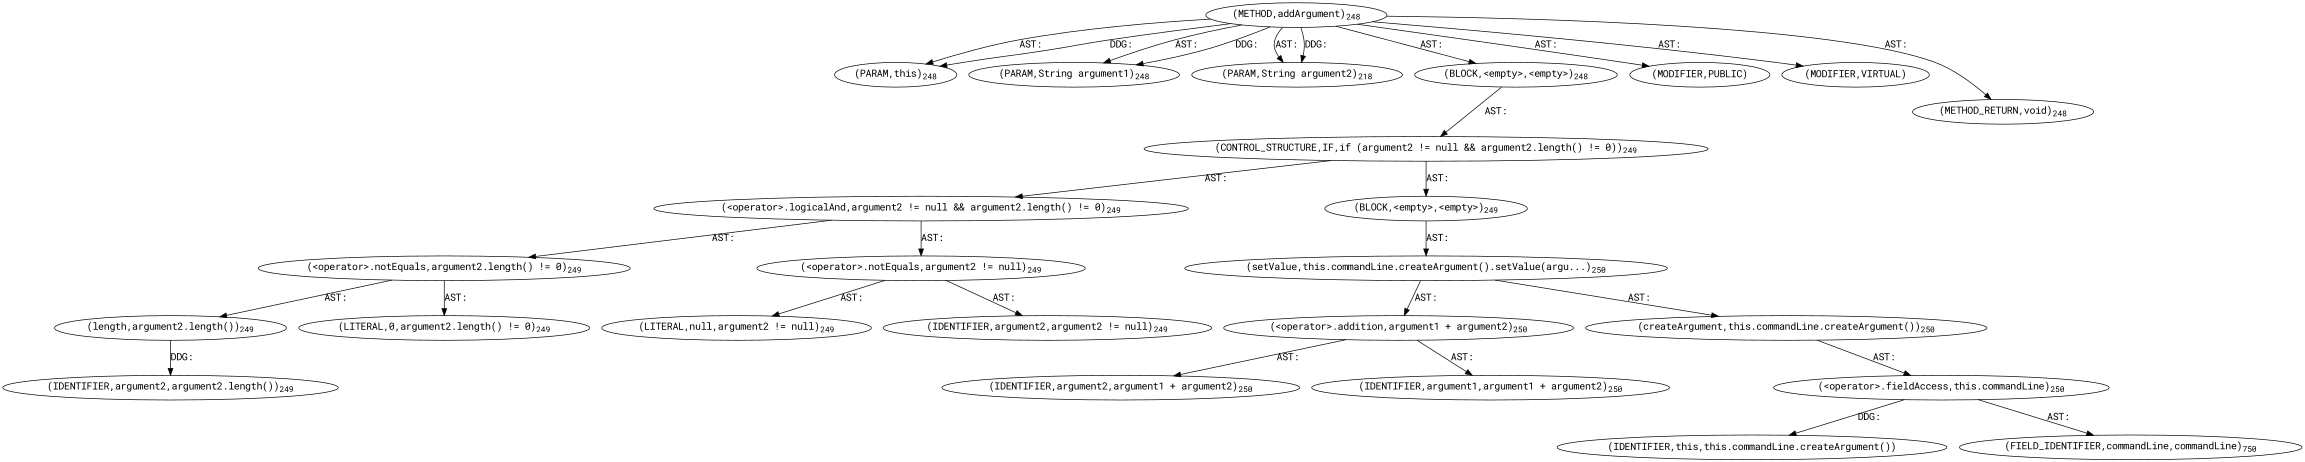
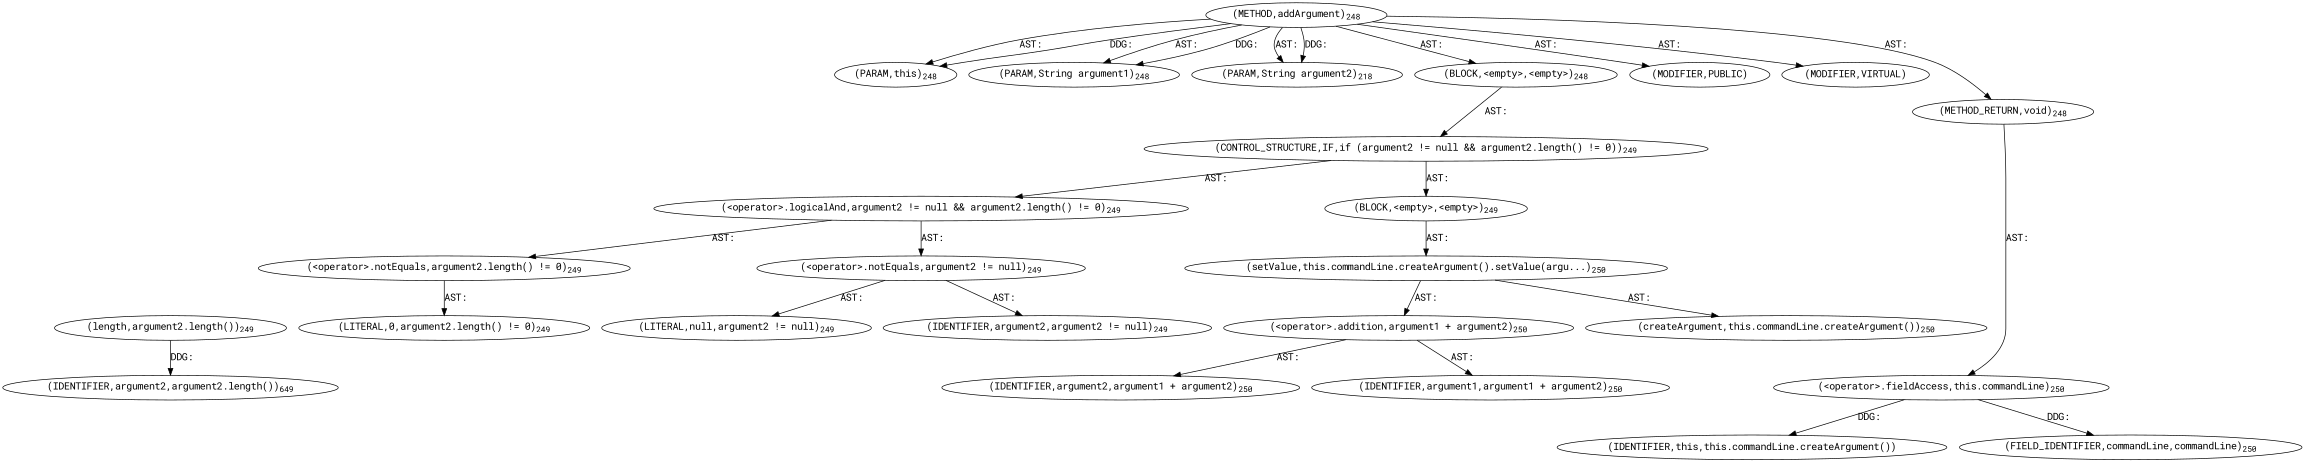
  digraph {
    fontname="Roboto Mono"
    node [fontname="Roboto Mono"]
    edge [fontname="Roboto Mono"]
    n1 [label=<(METHOD,addArgument)<SUB>248</SUB>>]
    n2 [label=<(PARAM,this)<SUB>248</SUB>>]
    n3 [label=<(PARAM,String argument1)<SUB>248</SUB>>]
    n4 [label=<(PARAM,String argument2)<SUB>218</SUB>>]
    n5 [label=<(BLOCK,&lt;empty&gt;,&lt;empty&gt;)<SUB>248</SUB>>]
    n6 [label=<(MODIFIER,PUBLIC)>]
    n7 [label=<(MODIFIER,VIRTUAL)>]
    n8 [label=<(METHOD_RETURN,void)<SUB>248</SUB>>]
    n9 [label=<(CONTROL_STRUCTURE,IF,if (argument2 != null &amp;&amp; argument2.length() != 0))<SUB>249</SUB>>]
    n10 [label=<(&lt;operator&gt;.logicalAnd,argument2 != null &amp;&amp; argument2.length() != 0)<SUB>249</SUB>>]
    n11 [label=<(BLOCK,&lt;empty&gt;,&lt;empty&gt;)<SUB>249</SUB>>]
    n12 [label=<(&lt;operator&gt;.notEquals,argument2 != null)<SUB>249</SUB>>]
    n13 [label=<(&lt;operator&gt;.notEquals,argument2.length() != 0)<SUB>249</SUB>>]
    n14 [label=<(setValue,this.commandLine.createArgument().setValue(argu...)<SUB>250</SUB>>]
    n15 [label=<(IDENTIFIER,argument2,argument2 != null)<SUB>249</SUB>>]
    n16 [label=<(LITERAL,null,argument2 != null)<SUB>249</SUB>>]
    n17 [label=<(length,argument2.length())<SUB>249</SUB>>]
    n18 [label=<(LITERAL,0,argument2.length() != 0)<SUB>249</SUB>>]
-   n19 [label=<(IDENTIFIER,argument2,argument2.length())<SUB>249</SUB>>]
+   n19 [label=<(IDENTIFIER,argument2,argument2.length())<SUB>649</SUB>>]
    n20 [label=<(createArgument,this.commandLine.createArgument())<SUB>250</SUB>>]
    n21 [label=<(&lt;operator&gt;.addition,argument1 + argument2)<SUB>250</SUB>>]
    n22 [label=<(&lt;operator&gt;.fieldAccess,this.commandLine)<SUB>250</SUB>>]
    n23 [label=<(IDENTIFIER,argument1,argument1 + argument2)<SUB>250</SUB>>]
    n24 [label=<(IDENTIFIER,argument2,argument1 + argument2)<SUB>250</SUB>>]
    n25 [label=<(IDENTIFIER,this,this.commandLine.createArgument())>]
-   n26 [label=<(FIELD_IDENTIFIER,commandLine,commandLine)<SUB>750</SUB>>]
+   n26 [label=<(FIELD_IDENTIFIER,commandLine,commandLine)<SUB>250</SUB>>]
    n1 -> n2 [label="AST: "]
    n1 -> n2 [label="DDG: "]
    n1 -> n3 [label="AST: "]
    n1 -> n3 [label="DDG: "]
    n1 -> n4 [label="AST: "]
    n1 -> n4 [label="DDG: "]
    n1 -> n5 [label="AST: "]
    n1 -> n6 [label="AST: "]
    n1 -> n7 [label="AST: "]
    n1 -> n8 [label="AST: "]
    n5 -> n9 [label="AST: "]
    n9 -> n10 [label="AST: "]
    n9 -> n11 [label="AST: "]
    n10 -> n12 [label="AST: "]
    n10 -> n13 [label="AST: "]
    n11 -> n14 [label="AST: "]
    n12 -> n15 [label="AST: "]
    n12 -> n16 [label="AST: "]
-   n13 -> n17 [label="AST: "]
    n13 -> n18 [label="AST: "]
    n14 -> n20 [label="AST: "]
    n14 -> n21 [label="AST: "]
    n17 -> n19 [label="DDG: "]
-   n20 -> n22 [label="AST: "]
+   n8 -> n22 [label="AST: "]
    n21 -> n23 [label="AST: "]
    n21 -> n24 [label="AST: "]
    n22 -> n25 [label="DDG: "]
-   n22 -> n26 [label="AST: "]
+   n22 -> n26 [label="DDG: "]
  }
